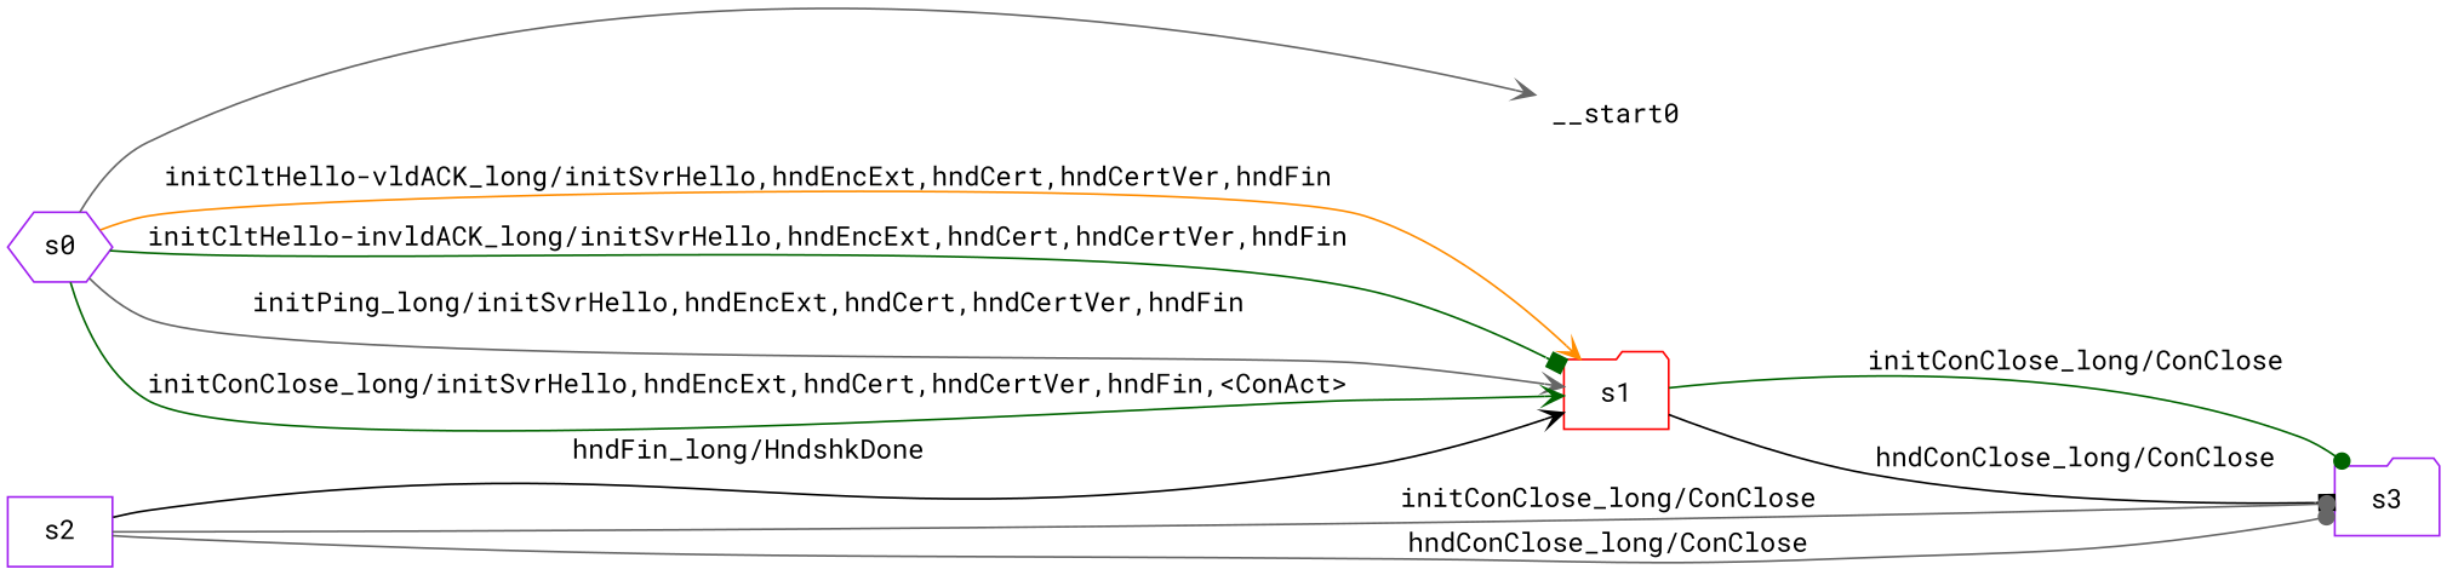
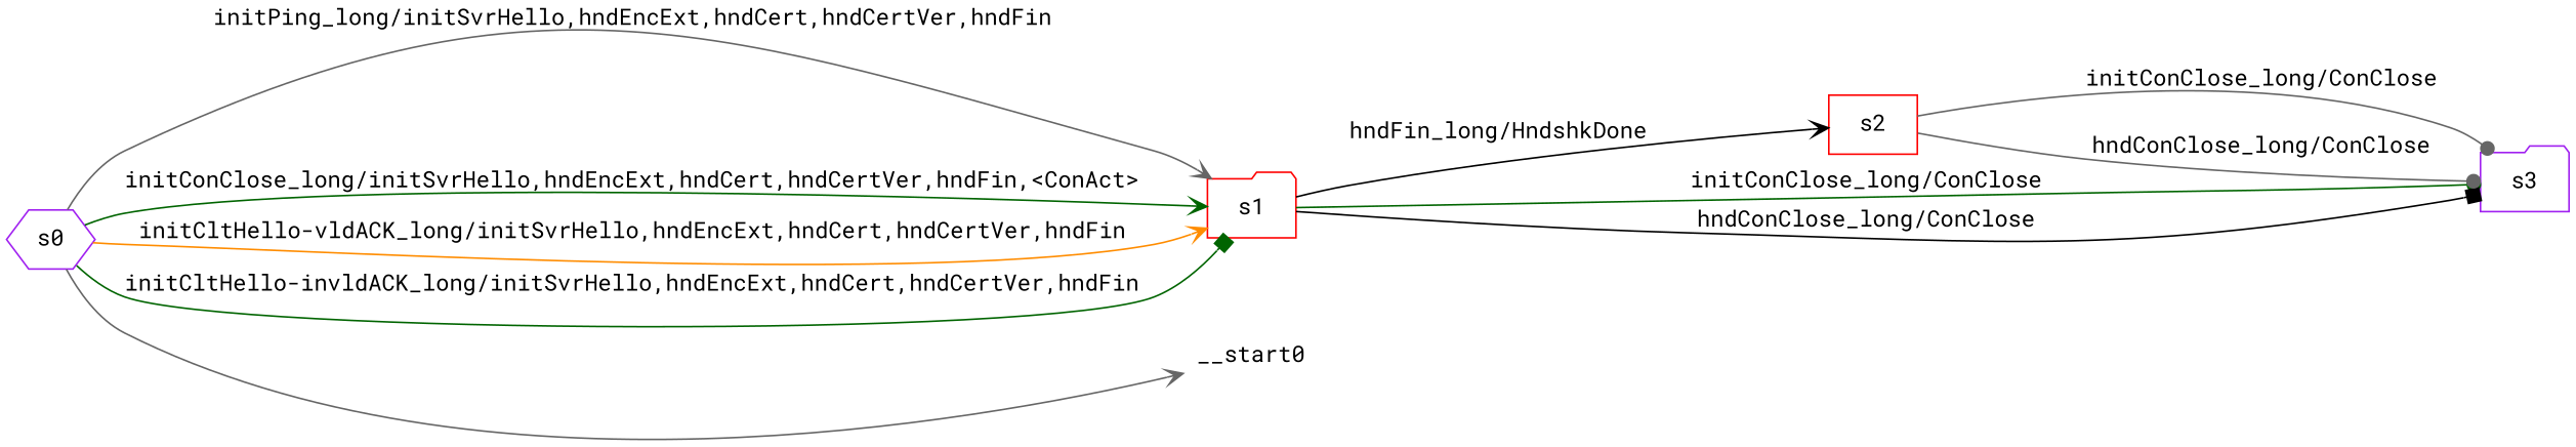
  digraph {
    fontname="Roboto Mono"
    rankdir=LR
    node [color=purple fontname="Roboto Mono" shape=folder]
    edge [arrowhead=vee color=gray40 fontname="Roboto Mono"]
    n1 [label=s0 shape=hexagon]
    n2 [color=red label=s1]
    __start0 [shape=none]
-   n4 [label=s2 shape=box]
+   n4 [color=red label=s2 shape=box]
    n5 [label=s3]
    n1 -> n2 [label="initPing_long/initSvrHello,hndEncExt,hndCert,hndCertVer,hndFin "]
    n1 -> n2 [color=darkgreen label="initConClose_long/initSvrHello,hndEncExt,hndCert,hndCertVer,hndFin,<ConAct> "]
    n1 -> n2 [color=darkorange label="initCltHello-vldACK_long/initSvrHello,hndEncExt,hndCert,hndCertVer,hndFin "]
    n1 -> n2 [arrowhead=box color=darkgreen label="initCltHello-invldACK_long/initSvrHello,hndEncExt,hndCert,hndCertVer,hndFin "]
    n1 -> __start0
-   n4 -> n2 [color=black label="hndFin_long/HndshkDone "]
+   n2 -> n4 [color=black label="hndFin_long/HndshkDone "]
    n2 -> n5 [arrowhead=dot color=darkgreen label="initConClose_long/ConClose "]
    n2 -> n5 [arrowhead=box color=black label="hndConClose_long/ConClose "]
    n4 -> n5 [arrowhead=dot label="initConClose_long/ConClose "]
    n4 -> n5 [arrowhead=dot label="hndConClose_long/ConClose "]
  }
